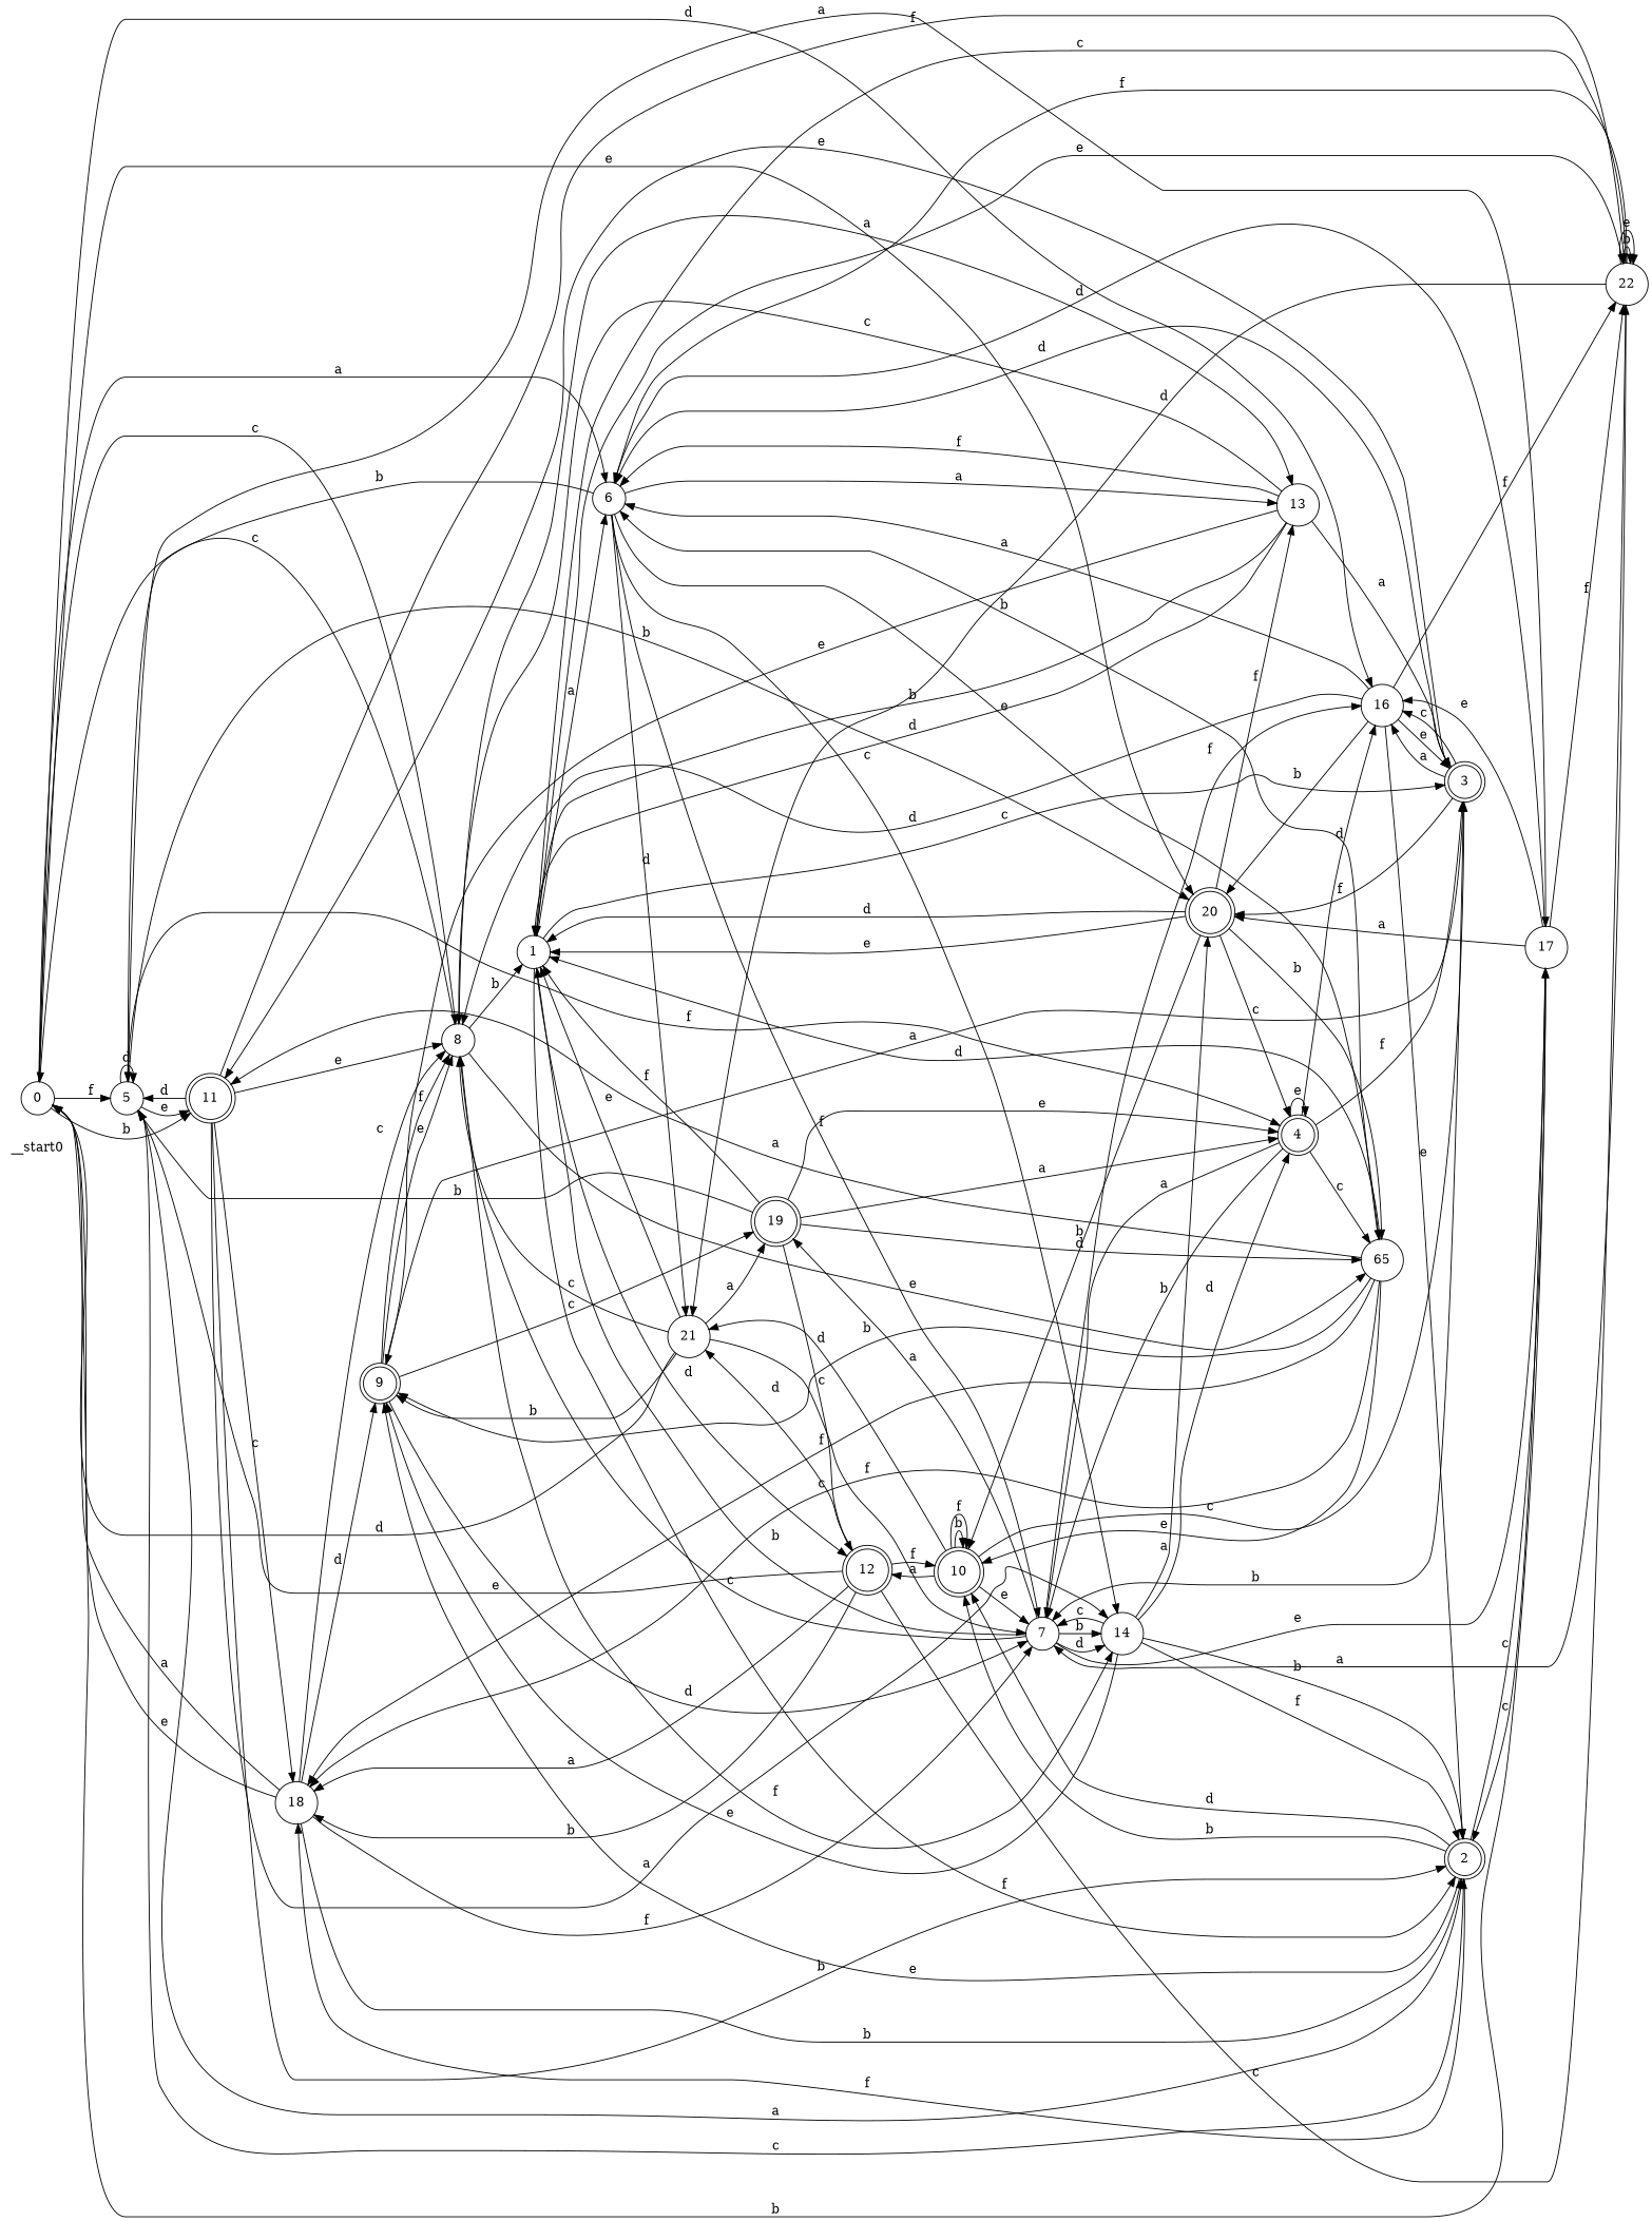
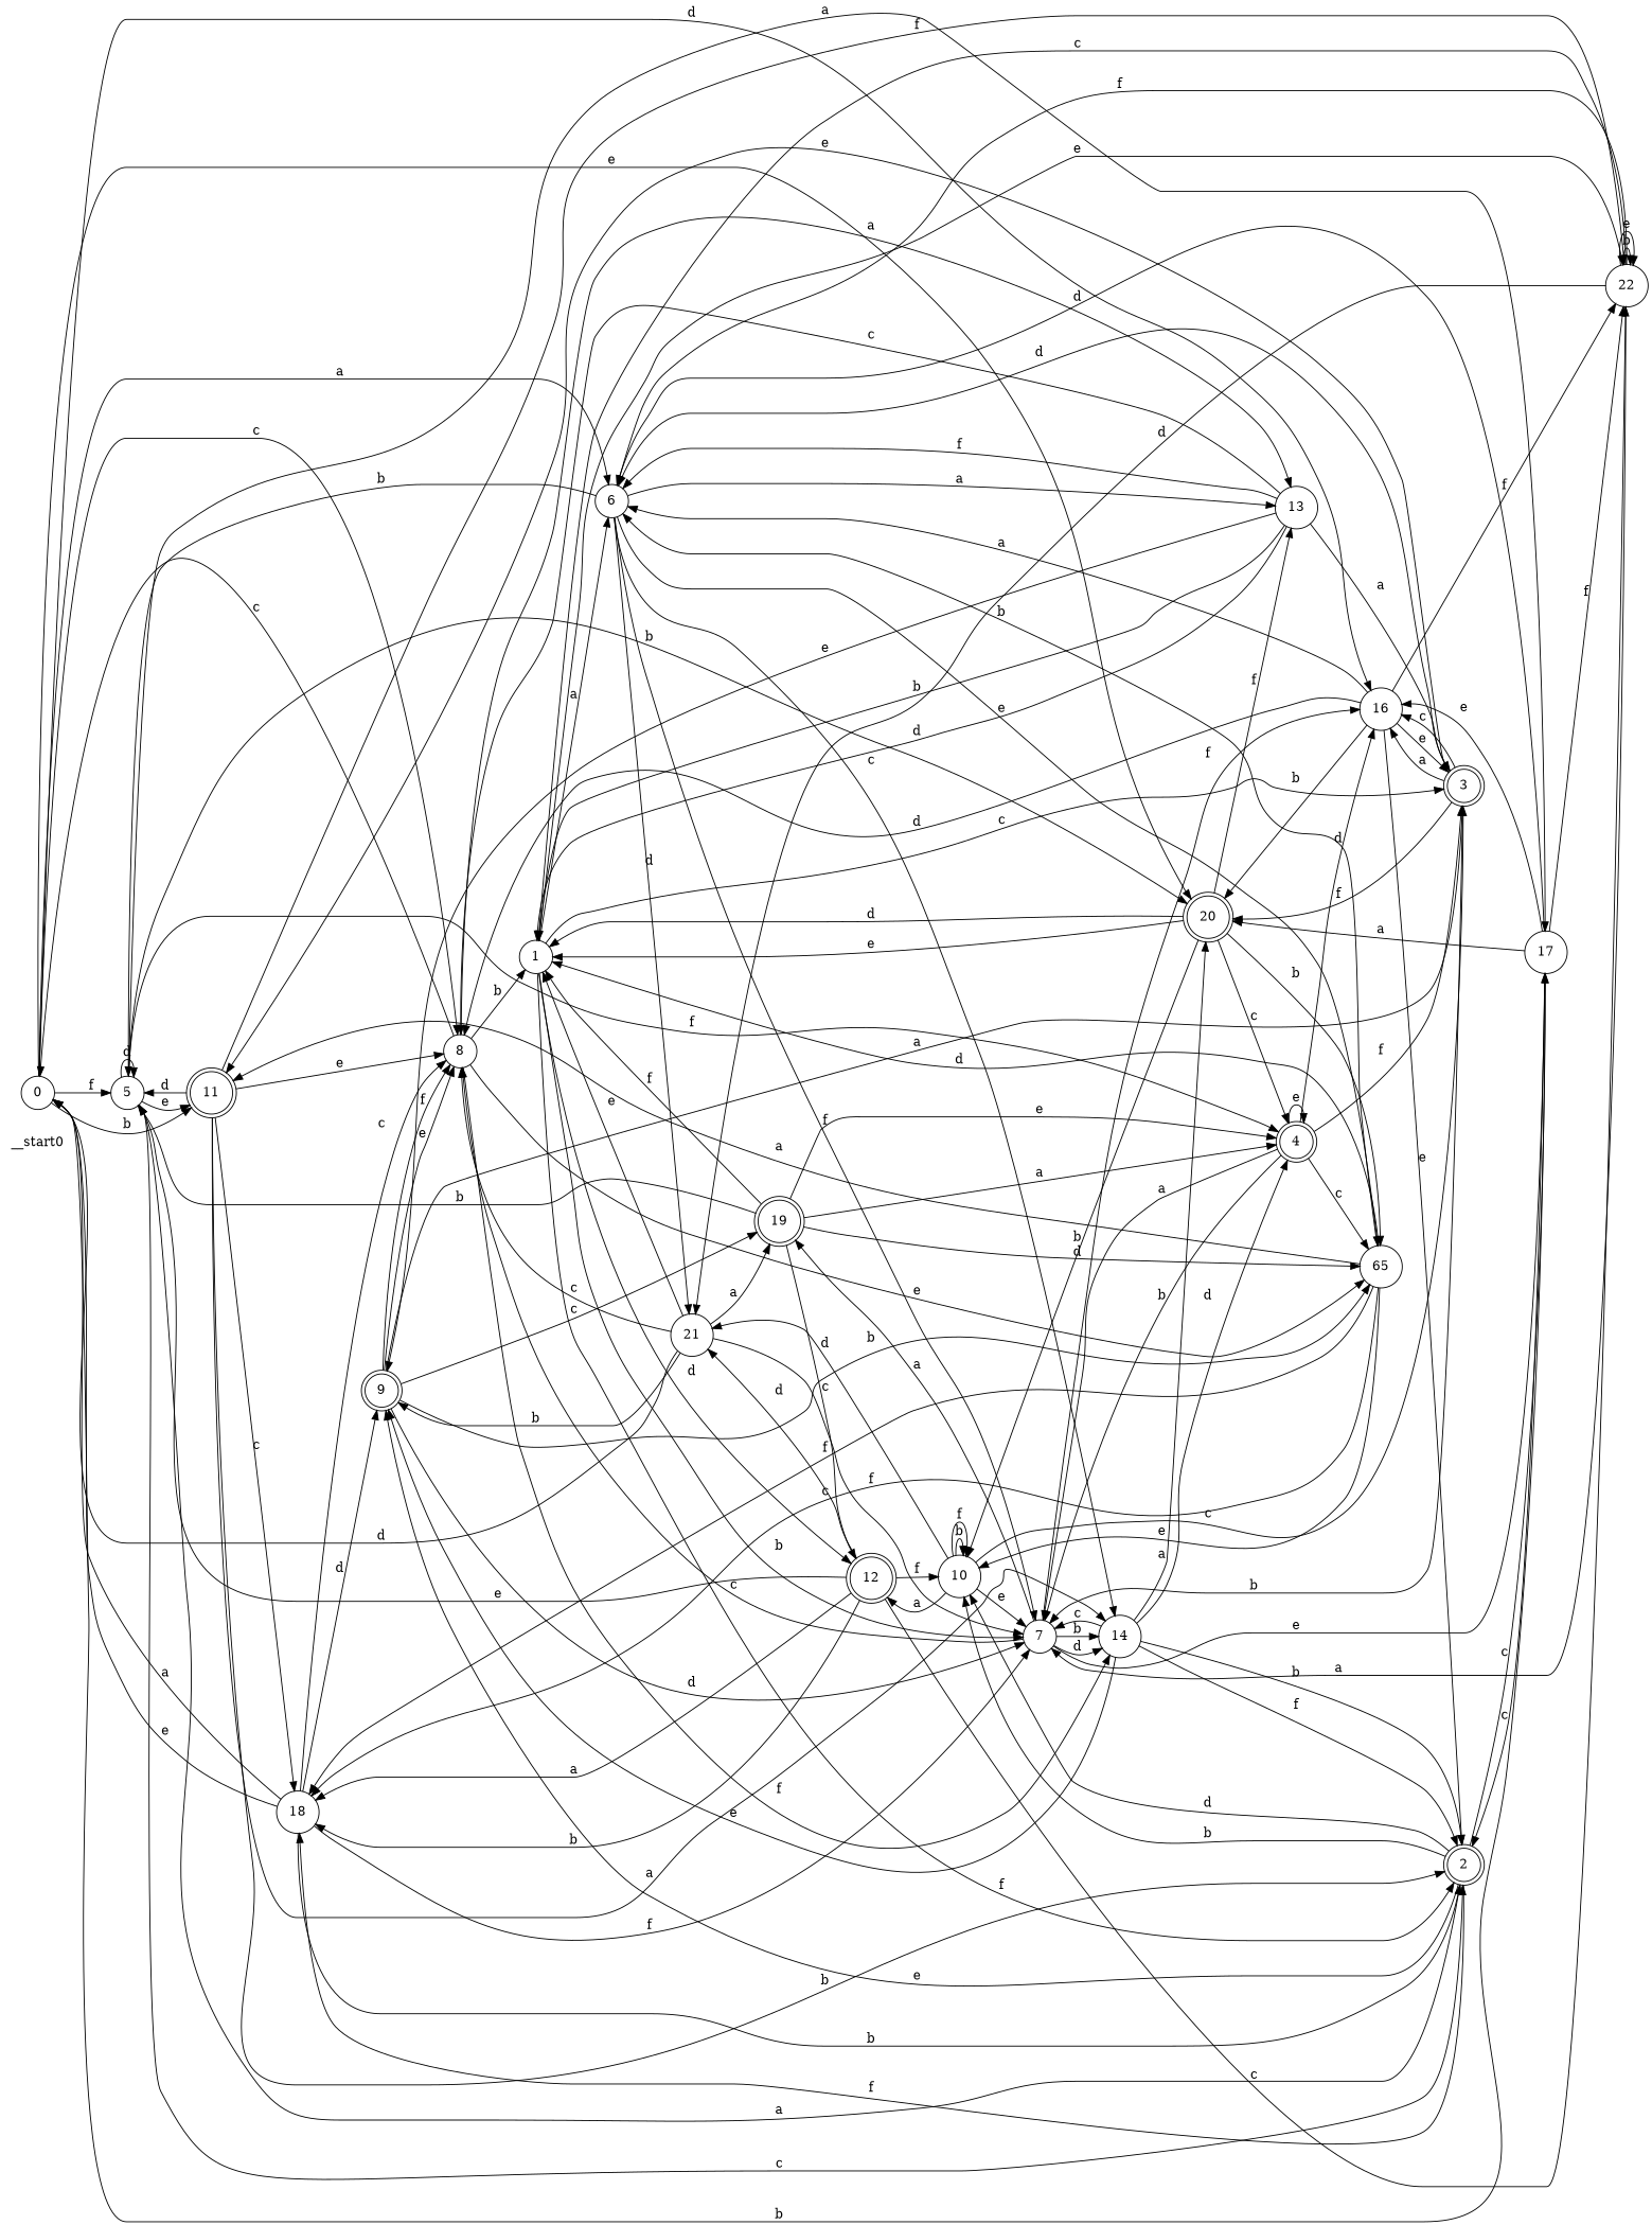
  digraph {
    rankdir=LR
    node [shape=circle color=black fillcolor=white style=filled]
    __start0 [shape=none color="" fillcolor="" style=""]
    n2 [label=0]
    n3 [label=5]
    n4 [label=6]
    n5 [label=8]
    n6 [label=11 shape=doublecircle style="rounded,filled"]
    n7 [label=16]
    n8 [label=20 shape=doublecircle style="rounded,filled"]
    n9 [label=2 shape=doublecircle style="rounded,filled"]
    n10 [label=17]
    n11 [label=4 shape=doublecircle style="rounded,filled"]
    n12 [label=7]
    n13 [label=65]
    n14 [label=13]
    n15 [label=14]
    n16 [label=21]
    n17 [label=1]
    n18 [label=22]
    n19 [label=18]
    n20 [label=3 shape=doublecircle style="rounded,filled"]
-   n21 [label=10 shape=doublecircle]
+   n21 [label=10]
    n22 [label=12 shape=doublecircle style="rounded,filled"]
    n23 [label=9 shape=doublecircle style="rounded,filled"]
    n24 [label=19 shape=doublecircle style="rounded,filled"]
    n2 -> n3 [label=f]
    n2 -> n4 [label=a]
    n2 -> n5 [label=c]
    n2 -> n6 [label=b]
    n2 -> n7 [label=d]
    n2 -> n8 [label=e]
    n3 -> n3 [label=d]
    n3 -> n6 [label=e]
    n3 -> n8 [label=b]
    n3 -> n9 [label=c]
    n3 -> n10 [label=a]
    n3 -> n11 [label=f]
    n4 -> n3 [label=b]
    n4 -> n12 [label=f]
    n4 -> n13 [label=e]
    n4 -> n14 [label=a]
    n4 -> n15 [label=c]
    n4 -> n16 [label=d]
    n5 -> n2 [label=c]
    n5 -> n13 [label=e]
    n5 -> n14 [label=a]
    n5 -> n15 [label=f]
    n5 -> n17 [label=b]
    n6 -> n3 [label=d]
    n6 -> n5 [label=e]
    n6 -> n9 [label=b]
    n6 -> n15 [label=a]
    n6 -> n18 [label=f]
    n6 -> n19 [label=c]
    n7 -> n4 [label=a]
    n7 -> n5 [label=d]
    n7 -> n8 [label=b]
    n7 -> n9 [label=e]
    n7 -> n18 [label=f]
    n7 -> n20 [label=e]
    n8 -> n11 [label=c]
    n8 -> n13 [label=b]
    n8 -> n14 [label=f]
    n8 -> n17 [label=d]
    n8 -> n17 [label=e]
    n8 -> n21 [label=b]
    n9 -> n3 [label=a]
    n9 -> n10 [label=c]
    n9 -> n19 [label=f]
    n9 -> n21 [label=b]
    n9 -> n21 [label=d]
    n9 -> n23 [label=e]
    n10 -> n2 [label=b]
    n10 -> n4 [label=d]
    n10 -> n7 [label=e]
    n10 -> n8 [label=a]
    n10 -> n9 [label=c]
    n10 -> n18 [label=f]
    n11 -> n7 [label=d]
    n11 -> n11 [label=e]
    n11 -> n12 [label=a]
    n11 -> n12 [label=b]
    n11 -> n13 [label=c]
    n11 -> n20 [label=f]
    n12 -> n5 [label=c]
    n12 -> n7 [label=f]
    n12 -> n10 [label=e]
    n12 -> n15 [label=b]
    n12 -> n15 [label=d]
    n12 -> n24 [label=a]
    n13 -> n4 [label=b]
    n13 -> n6 [label=a]
    n13 -> n17 [label=d]
    n13 -> n19 [label=c]
    n13 -> n19 [label=f]
    n13 -> n21 [label=e]
    n14 -> n4 [label=f]
    n14 -> n5 [label=c]
    n14 -> n17 [label=b]
    n14 -> n17 [label=d]
    n14 -> n20 [label=a]
    n14 -> n23 [label=e]
    n15 -> n8 [label=a]
    n15 -> n9 [label=b]
    n15 -> n9 [label=f]
    n15 -> n11 [label=d]
    n15 -> n12 [label=c]
    n15 -> n23 [label=e]
    n16 -> n2 [label=d]
    n16 -> n5 [label=c]
    n16 -> n12 [label=f]
    n16 -> n17 [label=e]
    n16 -> n23 [label=b]
    n16 -> n24 [label=a]
    n17 -> n4 [label=a]
    n17 -> n9 [label=f]
-   n12 -> n17 [label=b]
+   n17 -> n12 [label=b]
    n17 -> n18 [label=e]
    n17 -> n20 [label=c]
    n17 -> n22 [label=d]
    n18 -> n4 [label=f]
    n18 -> n12 [label=a]
    n18 -> n16 [label=d]
    n18 -> n17 [label=c]
    n18 -> n18 [label=b]
    n18 -> n18 [label=e]
    n19 -> n2 [label=a]
    n19 -> n2 [label=e]
    n19 -> n5 [label=c]
    n19 -> n9 [label=b]
    n19 -> n12 [label=f]
    n19 -> n23 [label=d]
    n20 -> n4 [label=d]
    n20 -> n6 [label=e]
    n20 -> n7 [label=a]
    n20 -> n7 [label=c]
    n20 -> n8 [label=f]
    n20 -> n12 [label=b]
    n21 -> n12 [label=e]
    n21 -> n16 [label=d]
    n21 -> n20 [label=c]
    n21 -> n21 [label=b]
    n21 -> n21 [label=f]
    n21 -> n22 [label=a]
    n22 -> n3 [label=e]
    n22 -> n16 [label=d]
    n22 -> n18 [label=c]
    n22 -> n19 [label=a]
    n22 -> n19 [label=b]
    n22 -> n21 [label=f]
    n23 -> n5 [label=e]
    n23 -> n5 [label=f]
    n23 -> n12 [label=d]
-   n13 -> n23 [label=b]
+   n23 -> n13 [label=b]
    n23 -> n20 [label=a]
    n23 -> n24 [label=c]
    n24 -> n3 [label=b]
    n24 -> n11 [label=a]
    n24 -> n11 [label=e]
    n24 -> n13 [label=d]
    n24 -> n17 [label=f]
    n24 -> n22 [label=c]
  }
